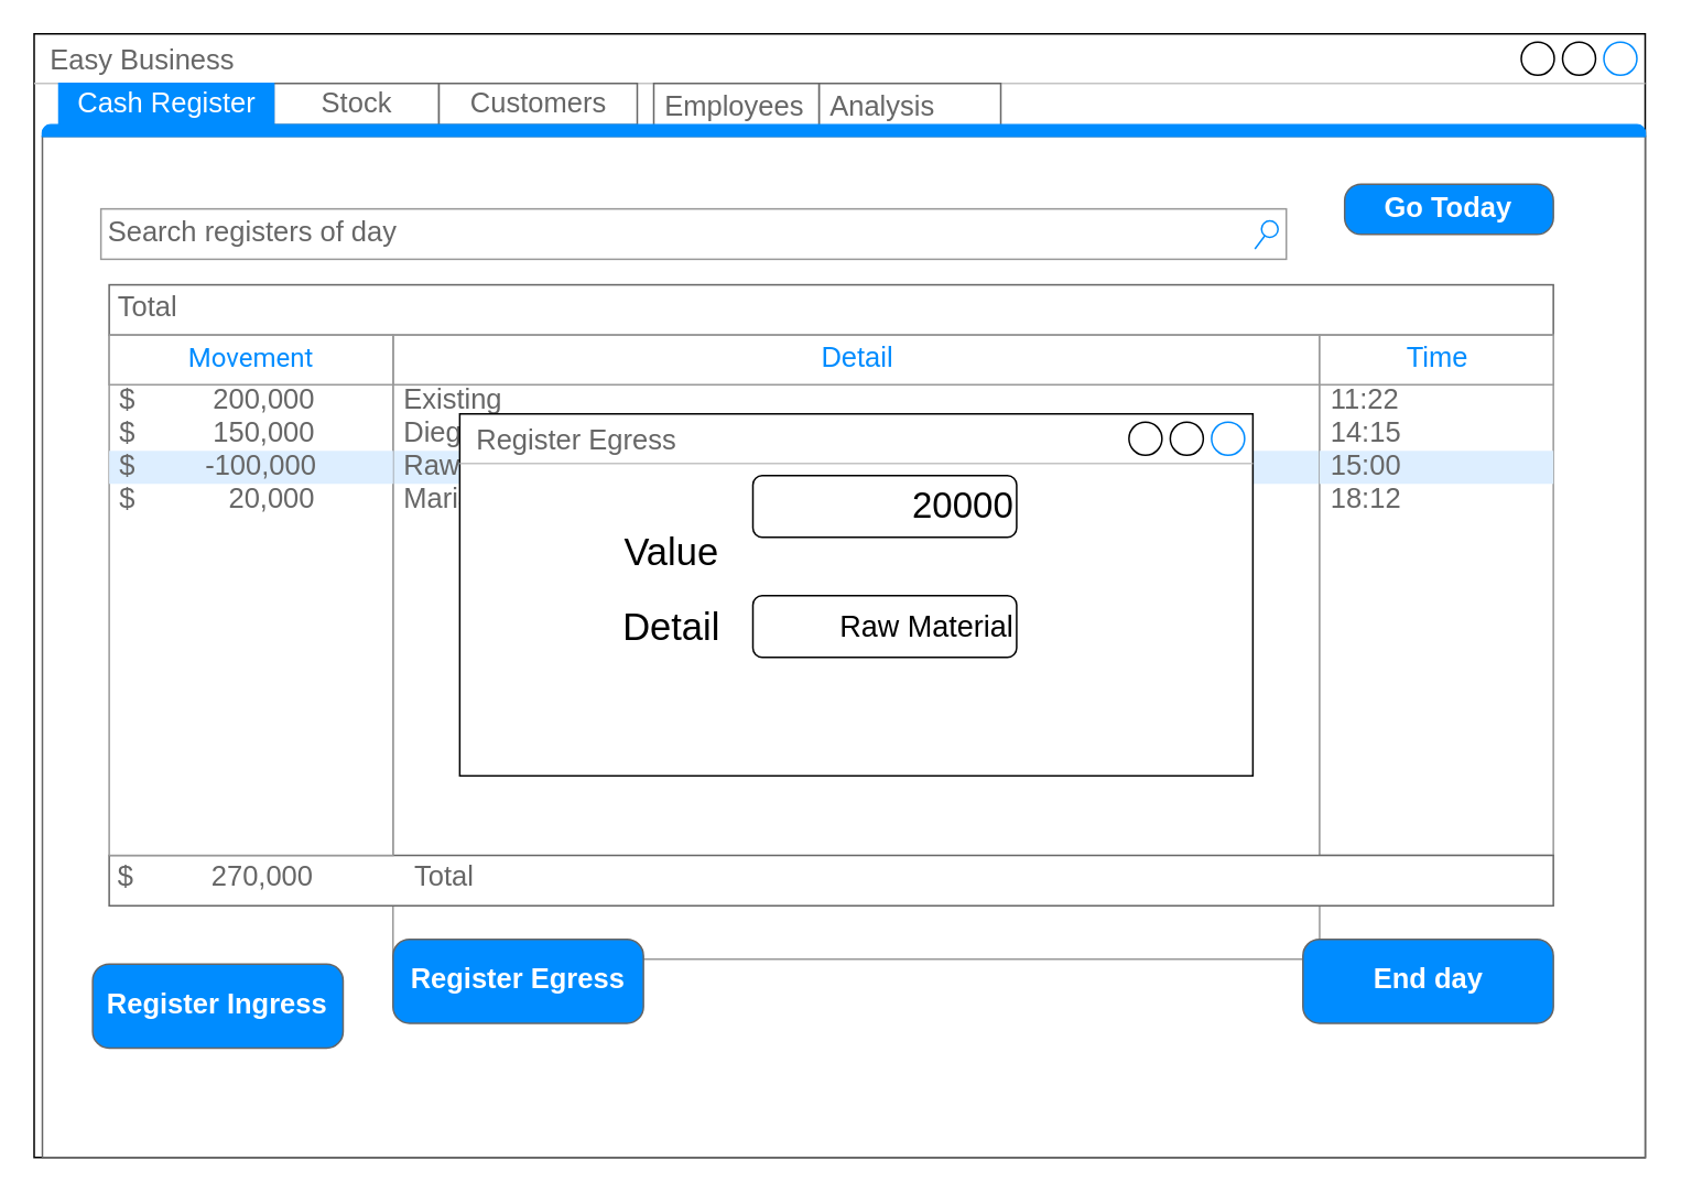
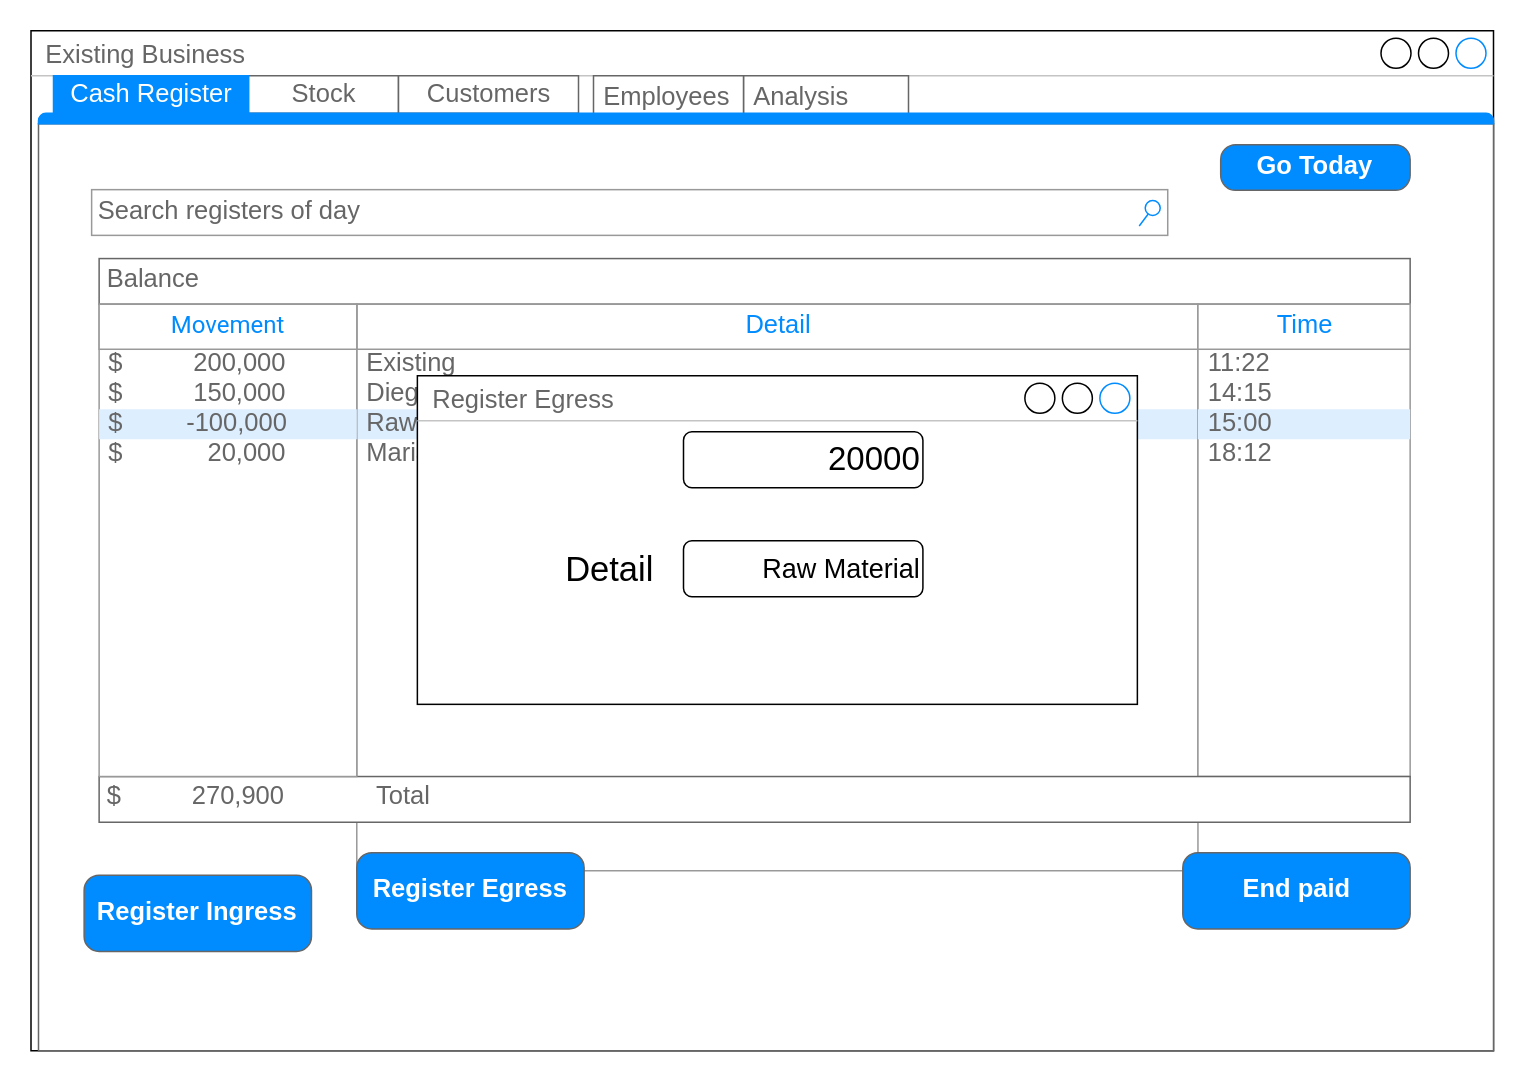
  <mxCell id="0" />
  <mxCell id="1" parent="0" />
- <mxCell id="2" value="Easy Business" style="strokeWidth=1;shadow=0;dashed=0;align=center;html=1;shape=mxgraph.mockup.containers.window;align=left;verticalAlign=top;spacingLeft=8;strokeColor2=#008cff;strokeColor3=#c4c4c4;fontColor=#666666;mainText=;fontSize=17;labelBackgroundColor=none;" vertex="1" parent="1"><mxGeometry x="20" y="20" width="975" height="680" as="geometry" /></mxCell>
+ <mxCell id="2" value="Existing Business" style="strokeWidth=1;shadow=0;dashed=0;align=center;html=1;shape=mxgraph.mockup.containers.window;align=left;verticalAlign=top;spacingLeft=8;strokeColor2=#008cff;strokeColor3=#c4c4c4;fontColor=#666666;mainText=;fontSize=17;labelBackgroundColor=none;" vertex="1" parent="1"><mxGeometry x="20" y="20" width="975" height="680" as="geometry" /></mxCell>
  <mxCell id="3" value="Analysis" style="strokeWidth=1;shadow=0;dashed=0;align=center;html=1;shape=mxgraph.mockup.forms.uRect;fontSize=17;fontColor=#666666;align=left;spacingLeft=5;strokeColor=#666666;fillColor=#FFFFFF;" vertex="1" parent="1"><mxGeometry x="495" y="50" width="110" height="30" as="geometry" /></mxCell>
  <mxCell id="4" value="Employees" style="strokeWidth=1;shadow=0;dashed=0;align=center;html=1;shape=mxgraph.mockup.forms.uRect;fontSize=17;fontColor=#666666;align=left;spacingLeft=5;strokeColor=#666666;fillColor=#FFFFFF;" vertex="1" parent="1"><mxGeometry x="395" y="50" width="100" height="30" as="geometry" /></mxCell>
  <mxCell id="5" value="" style="strokeWidth=1;shadow=0;dashed=0;align=center;html=1;shape=mxgraph.mockup.containers.marginRect2;rectMarginTop=32;strokeColor=#666666;gradientColor=none;" vertex="1" parent="1"><mxGeometry x="25" y="50" width="970" height="650" as="geometry" /></mxCell>
  <mxCell id="6" value="Stock" style="strokeColor=inherit;fillColor=inherit;gradientColor=inherit;strokeWidth=1;shadow=0;dashed=0;align=center;html=1;shape=mxgraph.mockup.containers.rrect;rSize=0;fontSize=17;fontColor=#666666;gradientColor=none;" vertex="1" parent="5"><mxGeometry width="100" height="25" relative="1" as="geometry"><mxPoint x="140" as="offset" /></mxGeometry></mxCell>
  <mxCell id="7" value="Cash Register" style="strokeWidth=1;shadow=0;dashed=0;align=center;html=1;shape=mxgraph.mockup.containers.rrect;rSize=0;fontSize=17;fontColor=#ffffff;strokeColor=#008cff;fillColor=#008cff;" vertex="1" parent="5"><mxGeometry width="130" height="25" relative="1" as="geometry"><mxPoint x="10" as="offset" /></mxGeometry></mxCell>
  <mxCell id="8" value="Customers" style="strokeColor=inherit;fillColor=inherit;gradientColor=inherit;strokeWidth=1;shadow=0;dashed=0;align=center;html=1;shape=mxgraph.mockup.containers.rrect;rSize=0;fontSize=17;fontColor=#666666;gradientColor=none;" vertex="1" parent="5"><mxGeometry width="120" height="25" relative="1" as="geometry"><mxPoint x="240" as="offset" /></mxGeometry></mxCell>
  <mxCell id="9" value="" style="strokeWidth=1;shadow=0;dashed=0;align=center;html=1;shape=mxgraph.mockup.containers.topButton;rSize=5;strokeColor=#008cff;fillColor=#008cff;gradientColor=none;resizeWidth=1;movable=0;deletable=1;" vertex="1" parent="5"><mxGeometry width="970.0" height="7" relative="1" as="geometry"><mxPoint y="25" as="offset" /></mxGeometry></mxCell>
- <mxCell id="10" value="Total" style="strokeWidth=1;shadow=0;dashed=0;align=center;html=1;shape=mxgraph.mockup.text.textBox;fontColor=#666666;align=left;fontSize=17;spacingLeft=4;spacingTop=-3;strokeColor=#666666;mainText=;fillColor=#FFFFFF;" vertex="1" parent="5"><mxGeometry x="40.417" y="121.875" width="874.01" height="30.469" as="geometry" /></mxCell>
+ <mxCell id="10" value="Balance" style="strokeWidth=1;shadow=0;dashed=0;align=center;html=1;shape=mxgraph.mockup.text.textBox;fontColor=#666666;align=left;fontSize=17;spacingLeft=4;spacingTop=-3;strokeColor=#666666;mainText=;fillColor=#FFFFFF;" vertex="1" parent="5"><mxGeometry x="40.417" y="121.875" width="874.01" height="30.469" as="geometry" /></mxCell>
  <mxCell id="11" value="" style="strokeWidth=1;shadow=0;dashed=0;align=center;html=1;shape=mxgraph.mockup.forms.rrect;rSize=0;strokeColor=#999999;fillColor=#ffffff;" vertex="1" parent="5"><mxGeometry x="212.188" y="152.344" width="560.783" height="377.656" as="geometry" /></mxCell>
  <mxCell id="12" value="Detail" style="strokeWidth=1;shadow=0;dashed=0;align=center;html=1;shape=mxgraph.mockup.forms.rrect;rSize=0;strokeColor=#999999;fontColor=#008cff;fontSize=17;fillColor=#ffffff;resizeWidth=1;" vertex="1" parent="11"><mxGeometry width="560.781" height="30" relative="1" as="geometry" /></mxCell>
  <mxCell id="13" value="Existing" style="strokeWidth=1;shadow=0;dashed=0;align=center;html=1;shape=mxgraph.mockup.forms.anchor;fontSize=17;fontColor=#666666;align=left;spacingLeft=5;resizeWidth=1;" vertex="1" parent="11"><mxGeometry width="560.781" height="20" relative="1" as="geometry"><mxPoint y="30" as="offset" /></mxGeometry></mxCell>
  <mxCell id="14" value="Diego A.&amp;nbsp; &amp;nbsp; &amp;nbsp; &amp;nbsp; &amp;nbsp; &amp;nbsp; &amp;nbsp; &amp;nbsp; paid" style="strokeWidth=1;shadow=0;dashed=0;align=center;html=1;shape=mxgraph.mockup.forms.anchor;fontSize=17;fontColor=#666666;align=left;spacingLeft=5;resizeWidth=1;" vertex="1" parent="11"><mxGeometry width="560.781" height="20" relative="1" as="geometry"><mxPoint y="50" as="offset" /></mxGeometry></mxCell>
  <mxCell id="15" value="Raw material" style="strokeWidth=1;shadow=0;dashed=0;align=center;html=1;shape=mxgraph.mockup.forms.rrect;rSize=0;fontSize=17;fontColor=#666666;align=left;spacingLeft=5;fillColor=#ddeeff;strokeColor=none;resizeWidth=1;" vertex="1" parent="11"><mxGeometry width="560.781" height="20" relative="1" as="geometry"><mxPoint y="70" as="offset" /></mxGeometry></mxCell>
  <mxCell id="16" value="Maria G.Z.&amp;nbsp; &amp;nbsp; &amp;nbsp; &amp;nbsp; &amp;nbsp; &amp;nbsp; &amp;nbsp;paid" style="strokeWidth=1;shadow=0;dashed=0;align=center;html=1;shape=mxgraph.mockup.forms.anchor;fontSize=17;fontColor=#666666;align=left;spacingLeft=5;resizeWidth=1;" vertex="1" parent="11"><mxGeometry width="560.781" height="20" relative="1" as="geometry"><mxPoint y="90" as="offset" /></mxGeometry></mxCell>
  <mxCell id="17" value="Register Egress" style="strokeWidth=1;shadow=0;dashed=0;align=center;html=1;shape=mxgraph.mockup.containers.window;align=left;verticalAlign=top;spacingLeft=8;strokeColor2=#008cff;strokeColor3=#c4c4c4;fontColor=#666666;mainText=;fontSize=17;labelBackgroundColor=none;fillColor=#FFFFFF;" vertex="1" parent="11"><mxGeometry x="40.392" y="47.656" width="480" height="219.06" as="geometry" /></mxCell>
- <mxCell id="18" value="&lt;font style=&quot;font-size: 23px&quot;&gt;Value&lt;/font&gt;" style="text;html=1;strokeColor=none;fillColor=none;align=center;verticalAlign=middle;whiteSpace=wrap;rounded=0;" vertex="1" parent="11"><mxGeometry x="127.81" y="112.66" width="82.19" height="37.34" as="geometry" /></mxCell>
  <mxCell id="19" value="&lt;font style=&quot;font-size: 23px&quot;&gt;Detail&lt;/font&gt;" style="text;html=1;strokeColor=none;fillColor=none;align=center;verticalAlign=middle;whiteSpace=wrap;rounded=0;" vertex="1" parent="11"><mxGeometry x="127.81" y="157.65" width="82.19" height="37.34" as="geometry" /></mxCell>
  <mxCell id="20" value="&lt;span style=&quot;font-size: 22px&quot;&gt;20000&lt;/span&gt;" style="rounded=1;whiteSpace=wrap;html=1;fillColor=#FFFFFF;align=right;" vertex="1" parent="11"><mxGeometry x="217.81" y="85" width="159.61" height="37.33" as="geometry" /></mxCell>
  <mxCell id="21" value="&lt;font style=&quot;font-size: 18px&quot;&gt;Raw Material&lt;/font&gt;" style="rounded=1;whiteSpace=wrap;html=1;fillColor=#FFFFFF;align=right;" vertex="1" parent="11"><mxGeometry x="217.81" y="157.66" width="159.61" height="37.33" as="geometry" /></mxCell>
  <mxCell id="22" value="" style="strokeWidth=1;shadow=0;dashed=0;align=center;html=1;shape=mxgraph.mockup.forms.rrect;rSize=0;strokeColor=#999999;fillColor=#ffffff;" vertex="1" parent="5"><mxGeometry x="772.969" y="152.344" width="141.458" height="314.844" as="geometry" /></mxCell>
  <mxCell id="23" value="Time" style="strokeWidth=1;shadow=0;dashed=0;align=center;html=1;shape=mxgraph.mockup.forms.rrect;rSize=0;strokeColor=#999999;fontColor=#008cff;fontSize=17;fillColor=#ffffff;resizeWidth=1;" vertex="1" parent="22"><mxGeometry width="141.458" height="30" relative="1" as="geometry" /></mxCell>
  <mxCell id="24" value="11:22" style="strokeWidth=1;shadow=0;dashed=0;align=center;html=1;shape=mxgraph.mockup.forms.anchor;fontSize=17;fontColor=#666666;align=left;spacingLeft=5;resizeWidth=1;" vertex="1" parent="22"><mxGeometry width="141.458" height="20" relative="1" as="geometry"><mxPoint y="30" as="offset" /></mxGeometry></mxCell>
  <mxCell id="25" value="14:15" style="strokeWidth=1;shadow=0;dashed=0;align=center;html=1;shape=mxgraph.mockup.forms.anchor;fontSize=17;fontColor=#666666;align=left;spacingLeft=5;resizeWidth=1;" vertex="1" parent="22"><mxGeometry width="141.458" height="20" relative="1" as="geometry"><mxPoint y="50" as="offset" /></mxGeometry></mxCell>
  <mxCell id="26" value="15:00" style="strokeWidth=1;shadow=0;dashed=0;align=center;html=1;shape=mxgraph.mockup.forms.rrect;rSize=0;fontSize=17;fontColor=#666666;align=left;spacingLeft=5;fillColor=#ddeeff;strokeColor=none;resizeWidth=1;" vertex="1" parent="22"><mxGeometry width="141.458" height="20" relative="1" as="geometry"><mxPoint y="70" as="offset" /></mxGeometry></mxCell>
  <mxCell id="27" value="18:12" style="strokeWidth=1;shadow=0;dashed=0;align=center;html=1;shape=mxgraph.mockup.forms.anchor;fontSize=17;fontColor=#666666;align=left;spacingLeft=5;resizeWidth=1;" vertex="1" parent="22"><mxGeometry width="141.458" height="20" relative="1" as="geometry"><mxPoint y="90" as="offset" /></mxGeometry></mxCell>
- <mxCell id="28" value="$&amp;nbsp; &amp;nbsp; &amp;nbsp; &amp;nbsp; &amp;nbsp; 270,000&amp;nbsp; &amp;nbsp; &amp;nbsp; &amp;nbsp; &amp;nbsp; &amp;nbsp; &amp;nbsp;Total" style="strokeWidth=1;shadow=0;dashed=0;align=center;html=1;shape=mxgraph.mockup.text.textBox;fontColor=#666666;align=left;fontSize=17;spacingLeft=4;spacingTop=-3;strokeColor=#666666;mainText=;fillColor=#FFFFFF;" vertex="1" parent="5"><mxGeometry x="40.417" y="467.188" width="874.01" height="30.469" as="geometry" /></mxCell>
+ <mxCell id="28" value="$&amp;nbsp; &amp;nbsp; &amp;nbsp; &amp;nbsp; &amp;nbsp; 270,900&amp;nbsp; &amp;nbsp; &amp;nbsp; &amp;nbsp; &amp;nbsp; &amp;nbsp; &amp;nbsp;Total" style="strokeWidth=1;shadow=0;dashed=0;align=center;html=1;shape=mxgraph.mockup.text.textBox;fontColor=#666666;align=left;fontSize=17;spacingLeft=4;spacingTop=-3;strokeColor=#666666;mainText=;fillColor=#FFFFFF;" vertex="1" parent="5"><mxGeometry x="40.417" y="467.188" width="874.01" height="30.469" as="geometry" /></mxCell>
  <mxCell id="29" value="Search registers of day" style="strokeWidth=1;shadow=0;dashed=0;align=center;html=1;shape=mxgraph.mockup.forms.searchBox;strokeColor=#999999;mainText=;strokeColor2=#008cff;fontColor=#666666;fontSize=17;align=left;spacingLeft=3;fillColor=#FFFFFF;" vertex="1" parent="5"><mxGeometry x="35.417" y="75.938" width="717.396" height="30.469" as="geometry" /></mxCell>
  <mxCell id="30" value="Register Ingress" style="strokeWidth=1;shadow=0;dashed=0;align=center;html=1;shape=mxgraph.mockup.buttons.button;strokeColor=#666666;fontColor=#ffffff;mainText=;buttonStyle=round;fontSize=17;fontStyle=1;fillColor=#008cff;whiteSpace=wrap;" vertex="1" parent="5"><mxGeometry x="30.417" y="532.969" width="151.562" height="50.781" as="geometry" /></mxCell>
  <mxCell id="31" value="Register Egress" style="strokeWidth=1;shadow=0;dashed=0;align=center;html=1;shape=mxgraph.mockup.buttons.button;strokeColor=#666666;fontColor=#ffffff;mainText=;buttonStyle=round;fontSize=17;fontStyle=1;fillColor=#008cff;whiteSpace=wrap;" vertex="1" parent="5"><mxGeometry x="212.188" y="517.969" width="151.562" height="50.781" as="geometry" /></mxCell>
  <mxCell id="32" value="" style="strokeWidth=1;shadow=0;dashed=0;align=center;html=1;shape=mxgraph.mockup.forms.rrect;rSize=0;strokeColor=#999999;fillColor=#ffffff;" vertex="1" parent="5"><mxGeometry x="40.417" y="152.344" width="171.771" height="314.844" as="geometry" /></mxCell>
  <mxCell id="33" value="&lt;span style=&quot;font-family: &amp;#34;roboto&amp;#34; , &amp;#34;arial&amp;#34; , sans-serif ; font-size: 16px&quot;&gt;Movement&lt;/span&gt;" style="strokeWidth=1;shadow=0;dashed=0;align=center;html=1;shape=mxgraph.mockup.forms.rrect;rSize=0;strokeColor=#999999;fontColor=#008cff;fontSize=17;fillColor=#ffffff;resizeWidth=1;" vertex="1" parent="32"><mxGeometry width="171.771" height="30" relative="1" as="geometry" /></mxCell>
  <mxCell id="34" value="$&amp;nbsp; &amp;nbsp; &amp;nbsp; &amp;nbsp; &amp;nbsp; 200,000" style="strokeWidth=1;shadow=0;dashed=0;align=center;html=1;shape=mxgraph.mockup.forms.anchor;fontSize=17;fontColor=#666666;align=left;spacingLeft=5;resizeWidth=1;" vertex="1" parent="32"><mxGeometry width="171.771" height="20" relative="1" as="geometry"><mxPoint y="30" as="offset" /></mxGeometry></mxCell>
  <mxCell id="35" value="$&amp;nbsp; &amp;nbsp; &amp;nbsp; &amp;nbsp; &amp;nbsp; 150,000" style="strokeWidth=1;shadow=0;dashed=0;align=center;html=1;shape=mxgraph.mockup.forms.anchor;fontSize=17;fontColor=#666666;align=left;spacingLeft=5;resizeWidth=1;" vertex="1" parent="32"><mxGeometry width="171.771" height="20" relative="1" as="geometry"><mxPoint y="50" as="offset" /></mxGeometry></mxCell>
  <mxCell id="36" value="$&amp;nbsp; &amp;nbsp; &amp;nbsp; &amp;nbsp; &amp;nbsp;-100,000" style="strokeWidth=1;shadow=0;dashed=0;align=center;html=1;shape=mxgraph.mockup.forms.rrect;rSize=0;fontSize=17;fontColor=#666666;align=left;spacingLeft=5;fillColor=#ddeeff;strokeColor=none;resizeWidth=1;" vertex="1" parent="32"><mxGeometry width="171.771" height="20" relative="1" as="geometry"><mxPoint y="70" as="offset" /></mxGeometry></mxCell>
  <mxCell id="37" value="$&amp;nbsp; &amp;nbsp; &amp;nbsp; &amp;nbsp; &amp;nbsp; &amp;nbsp; 20,000" style="strokeWidth=1;shadow=0;dashed=0;align=center;html=1;shape=mxgraph.mockup.forms.anchor;fontSize=17;fontColor=#666666;align=left;spacingLeft=5;resizeWidth=1;" vertex="1" parent="32"><mxGeometry width="171.771" height="20" relative="1" as="geometry"><mxPoint y="90" as="offset" /></mxGeometry></mxCell>
- <mxCell id="38" value="End day" style="strokeWidth=1;shadow=0;dashed=0;align=center;html=1;shape=mxgraph.mockup.buttons.button;strokeColor=#666666;fontColor=#ffffff;mainText=;buttonStyle=round;fontSize=17;fontStyle=1;fillColor=#008cff;whiteSpace=wrap;" vertex="1" parent="5"><mxGeometry x="762.865" y="517.969" width="151.562" height="50.781" as="geometry" /></mxCell>
- <mxCell id="39" value="Go Today" style="strokeWidth=1;shadow=0;dashed=0;align=center;html=1;shape=mxgraph.mockup.buttons.button;strokeColor=#666666;fontColor=#ffffff;mainText=;buttonStyle=round;fontSize=17;fontStyle=1;fillColor=#008cff;whiteSpace=wrap;" vertex="1" parent="5"><mxGeometry x="788.125" y="60.938" width="126.302" height="30.469" as="geometry" /></mxCell>
+ <mxCell id="38" value="End paid" style="strokeWidth=1;shadow=0;dashed=0;align=center;html=1;shape=mxgraph.mockup.buttons.button;strokeColor=#666666;fontColor=#ffffff;mainText=;buttonStyle=round;fontSize=17;fontStyle=1;fillColor=#008cff;whiteSpace=wrap;" vertex="1" parent="5"><mxGeometry x="762.865" y="517.969" width="151.562" height="50.781" as="geometry" /></mxCell>
+ <mxCell id="39" value="Go Today" style="strokeWidth=1;shadow=0;dashed=0;align=center;html=1;shape=mxgraph.mockup.buttons.button;strokeColor=#666666;fontColor=#ffffff;mainText=;buttonStyle=round;fontSize=17;fontStyle=1;fillColor=#008cff;whiteSpace=wrap;" vertex="1" parent="5"><mxGeometry x="788.125" y="45.938" width="126.302" height="30.469" as="geometry" /></mxCell>
